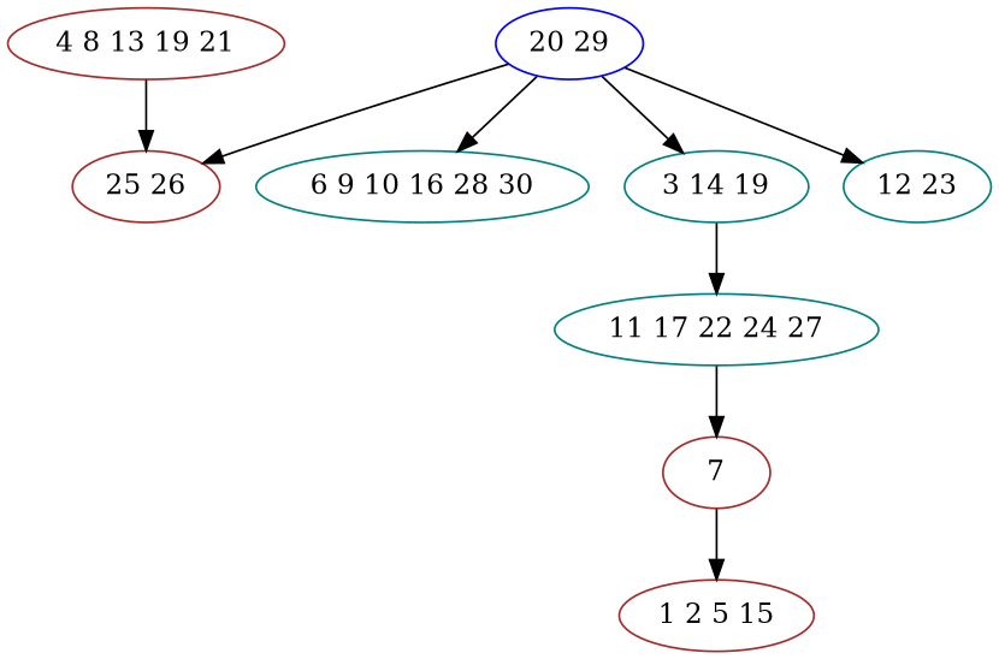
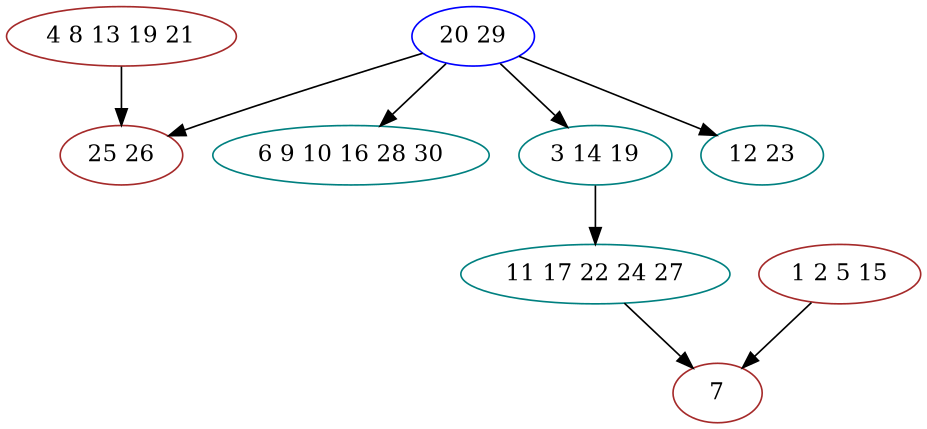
  digraph {
    node [color=teal]
    n1 [color=blue label="20 29"]
    n2 [label="6 9 10 16 28 30"]
    n3 [color=brown label="25 26"]
    n4 [label="3 14 19"]
    n5 [label="12 23"]
    n6 [label="11 17 22 24 27"]
    n7 [color=brown label="4 8 13 19 21"]
    n8 [color=brown label=7]
    n9 [color=brown label="1 2 5 15"]
    n1 -> n2
    n1 -> n3
    n1 -> n4
    n1 -> n5
    n4 -> n6
    n6 -> n8
    n7 -> n3
-   n8 -> n9
+   n9 -> n8
  }
